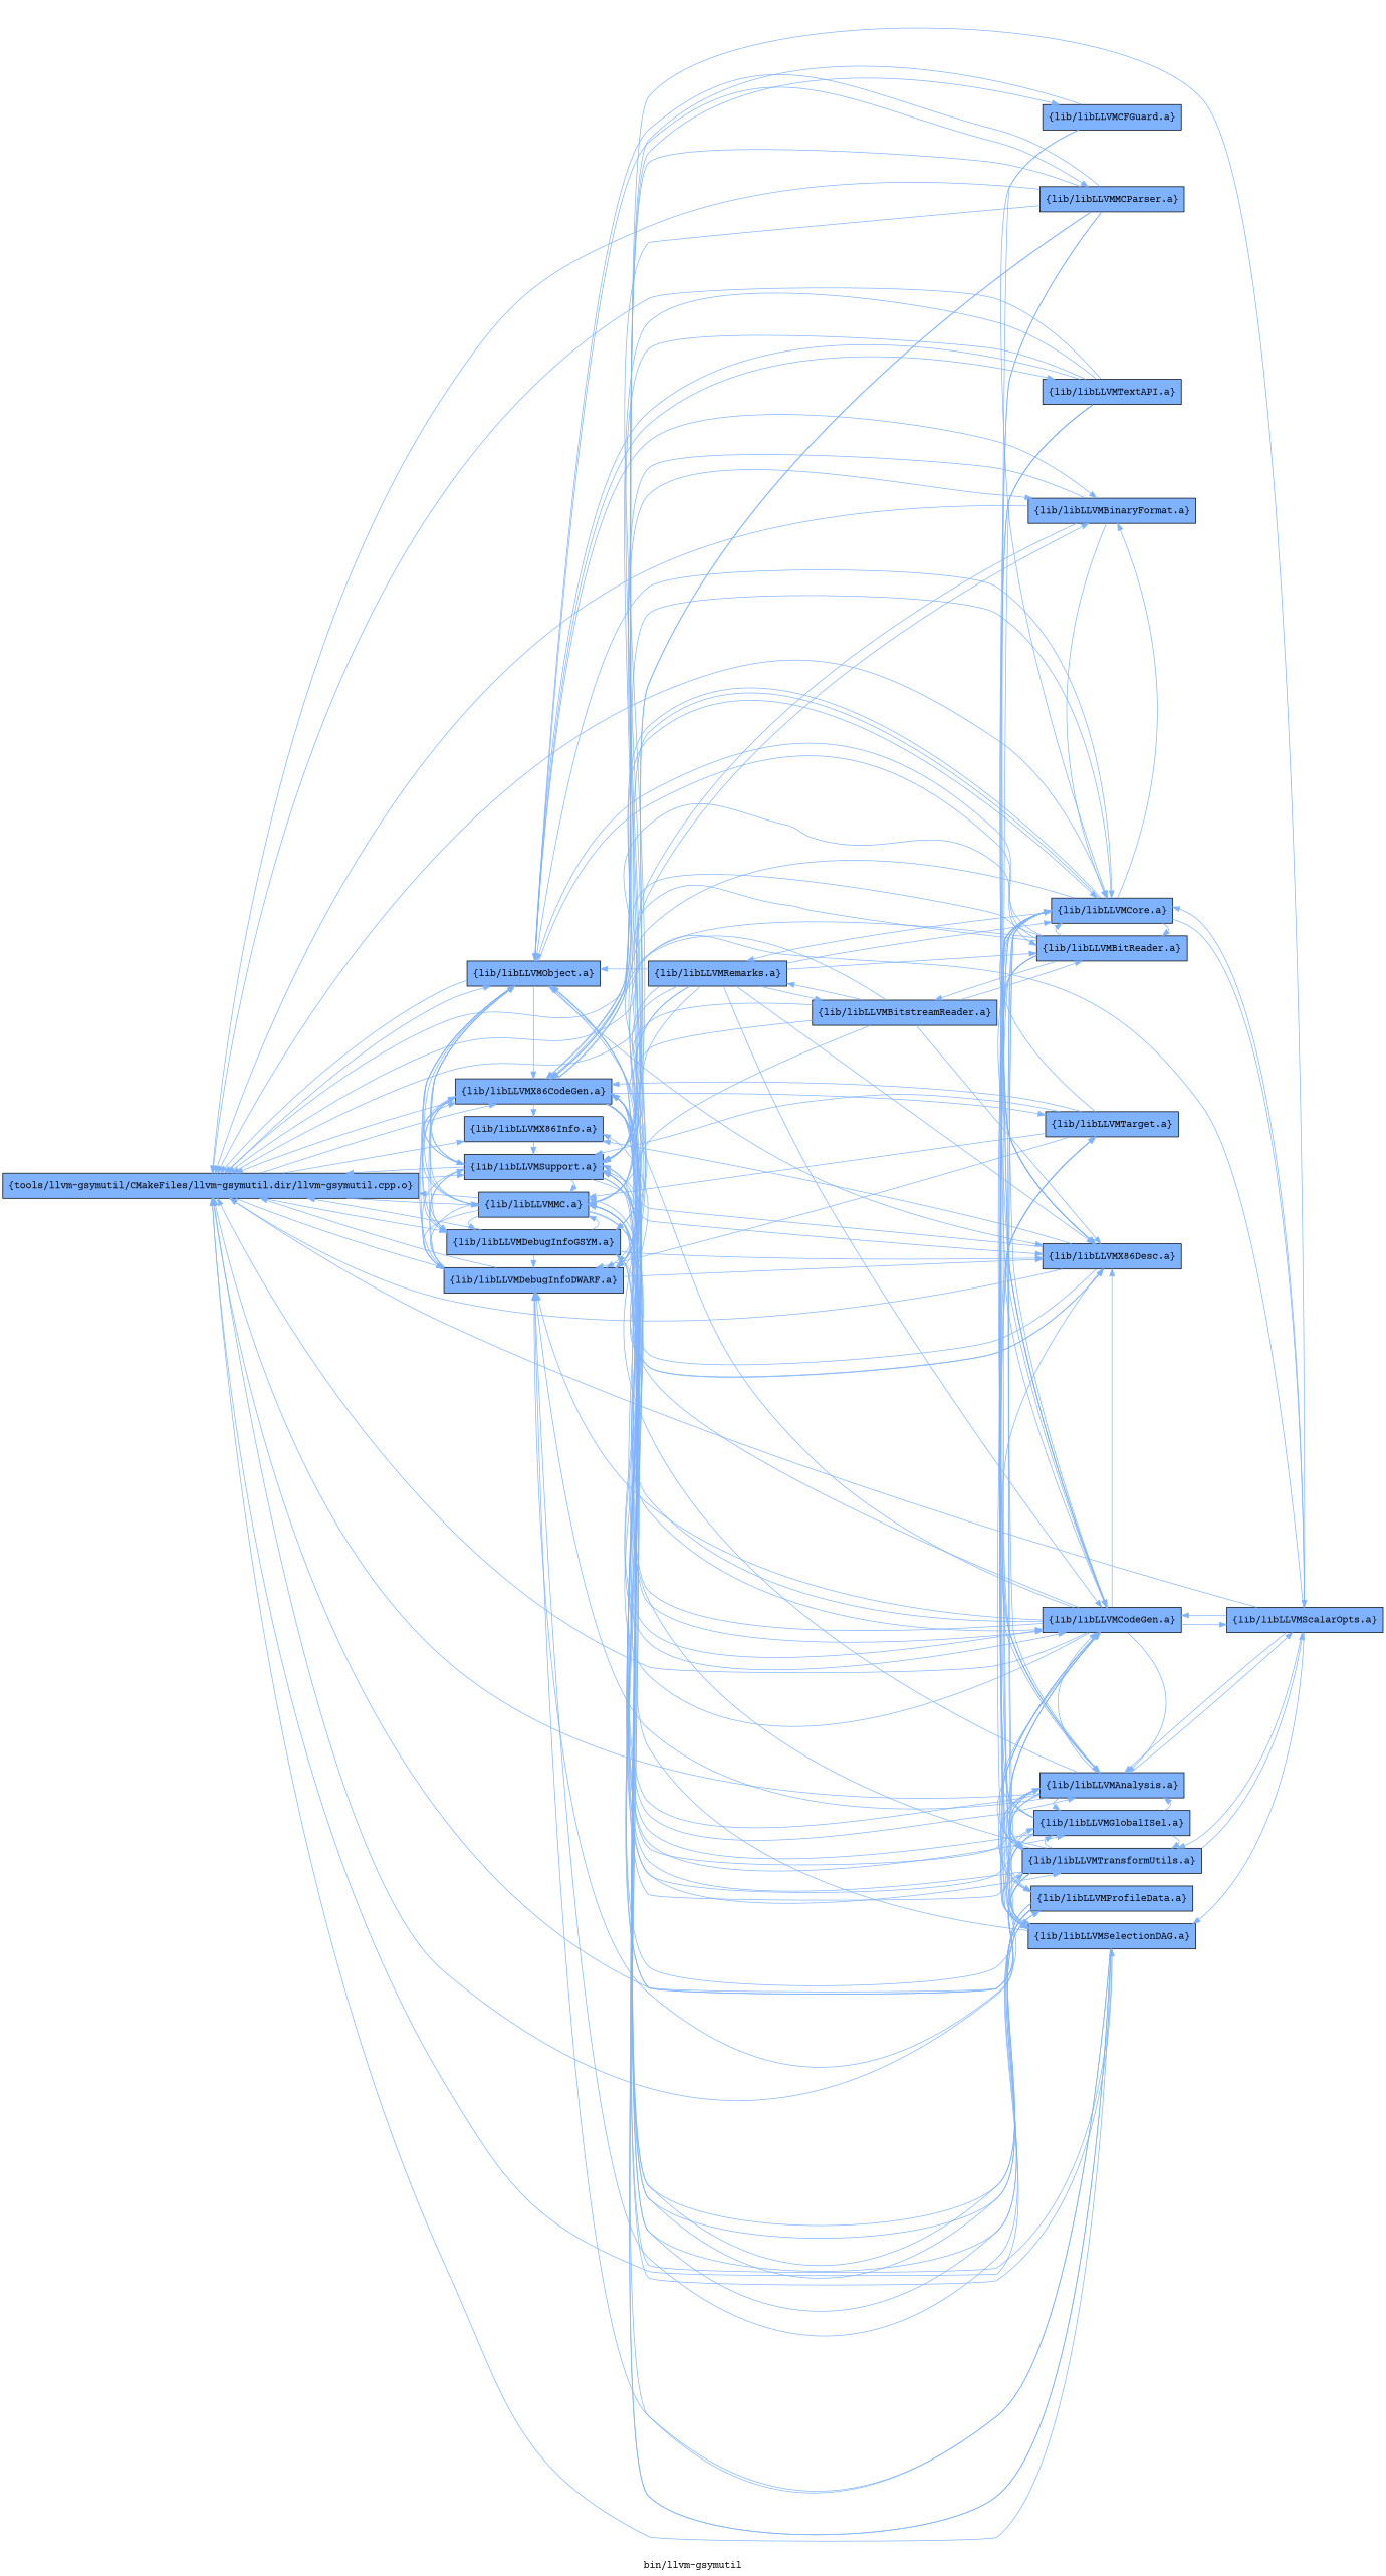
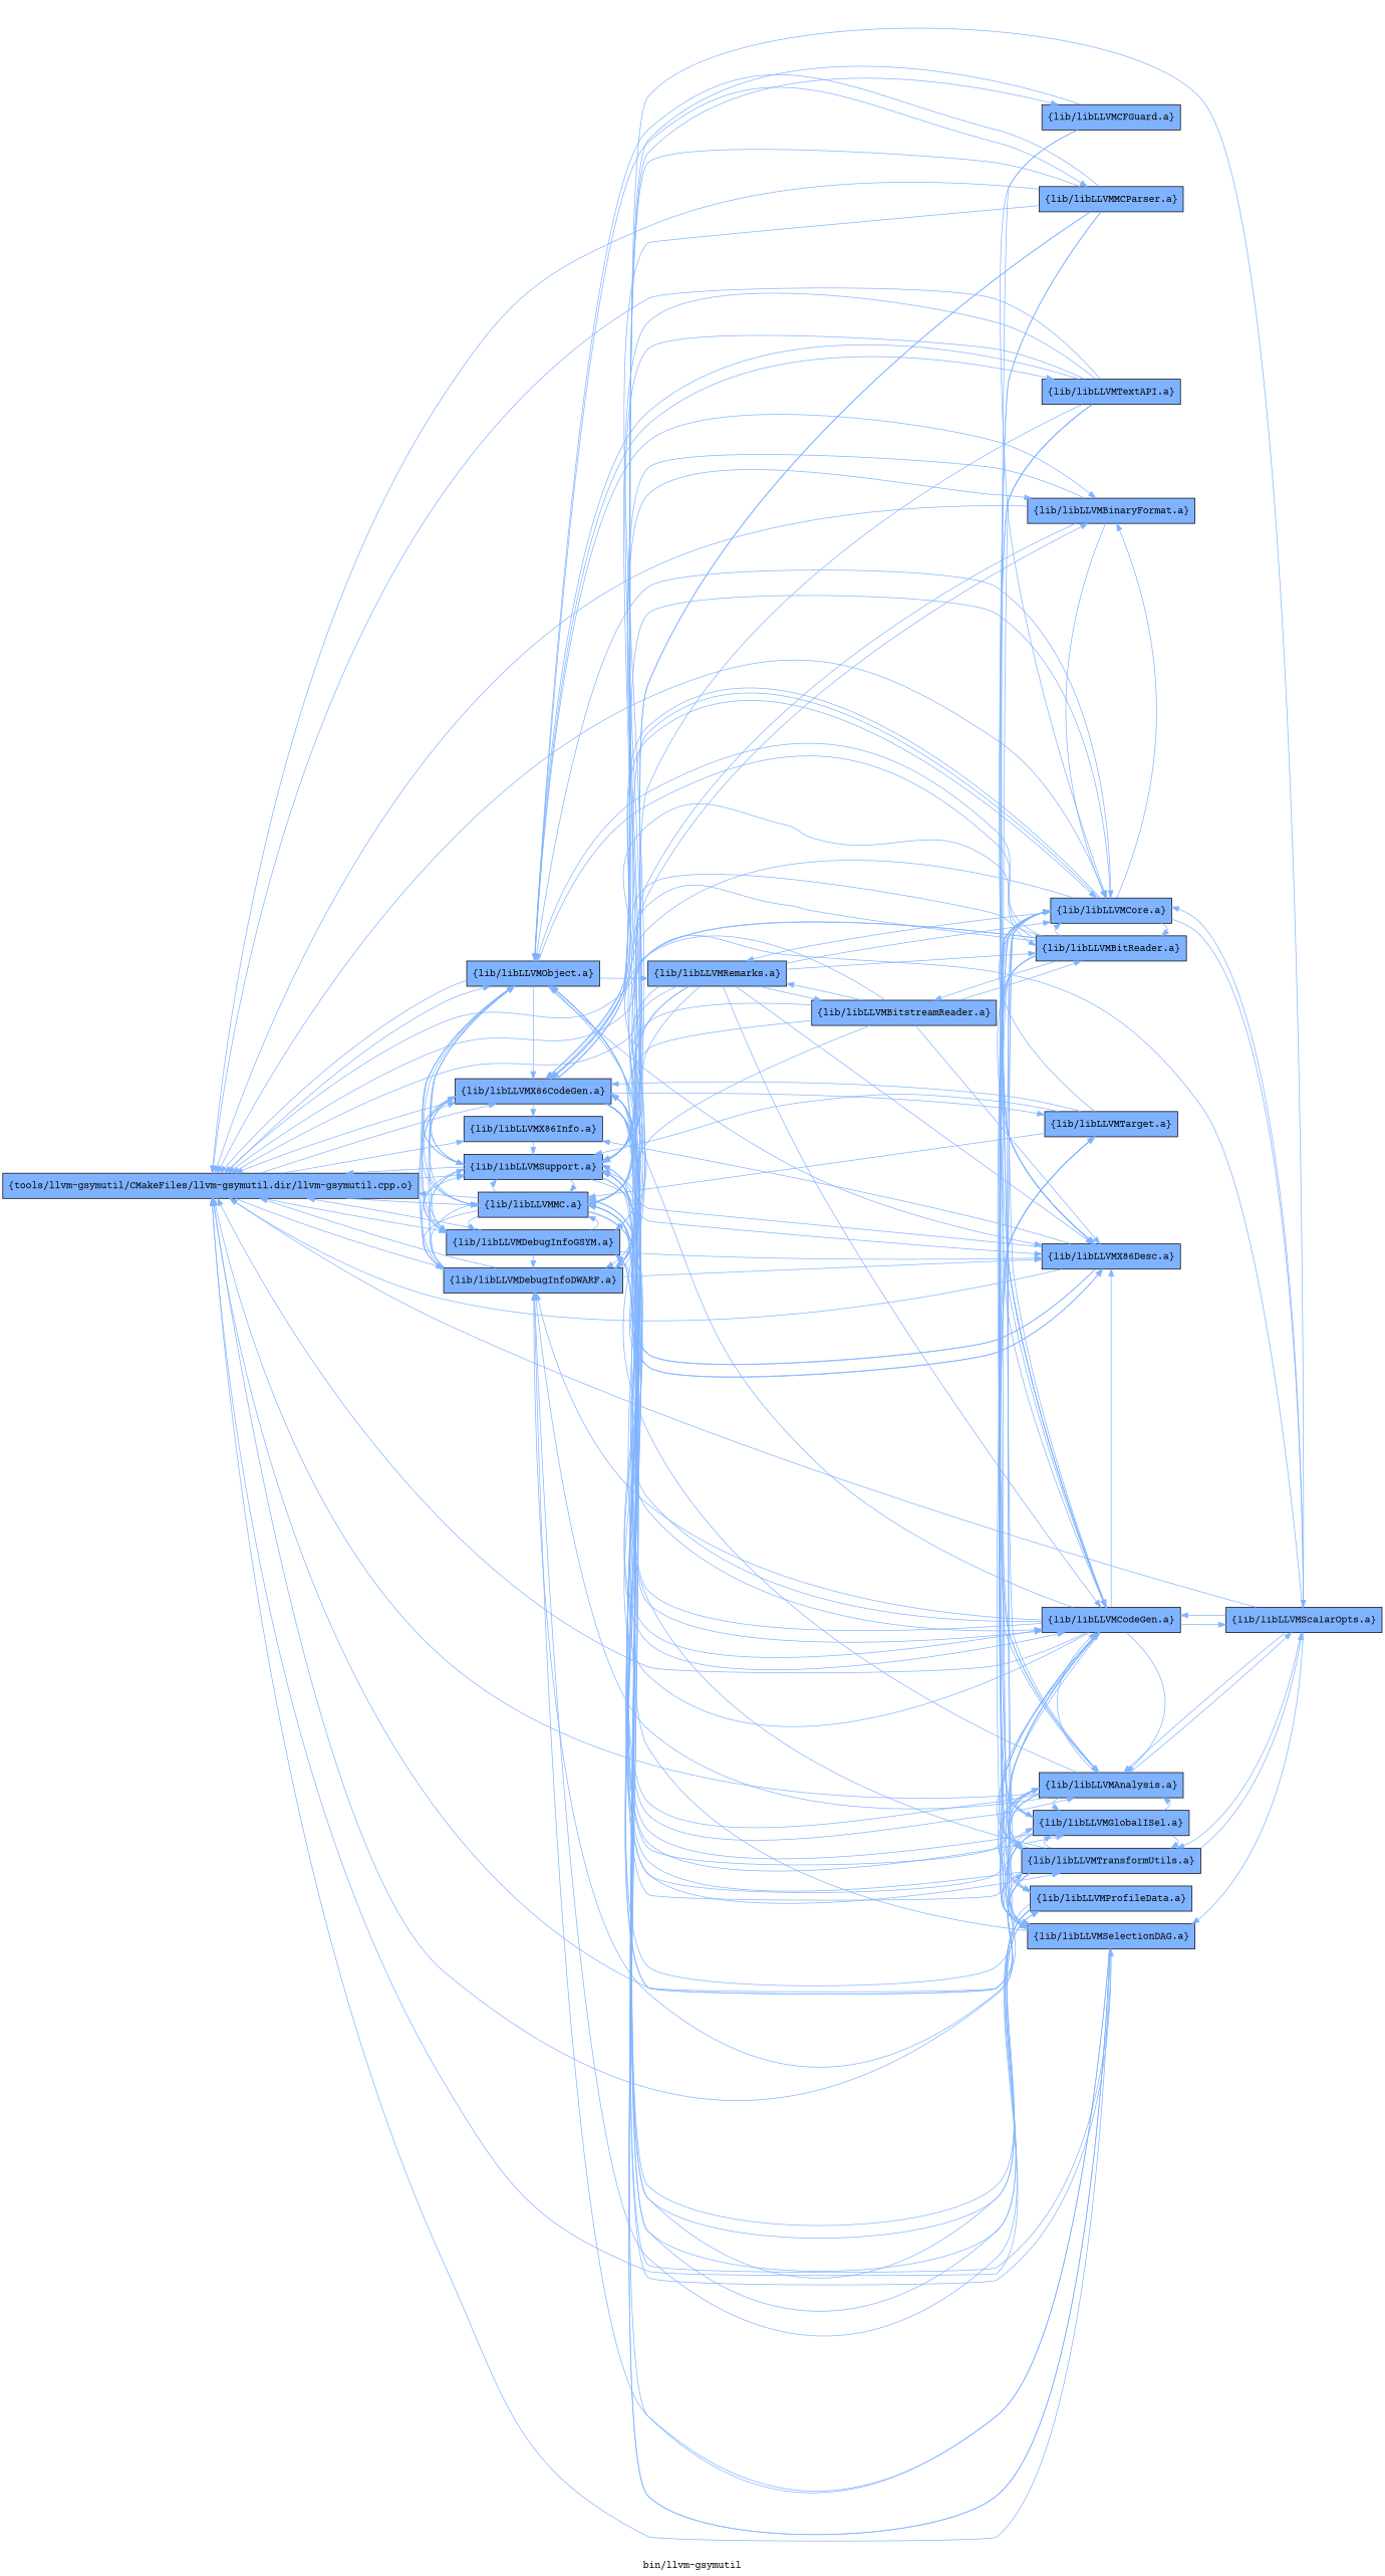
  digraph {
    fontname="Courier Prime"
    label="bin/llvm-gsymutil"
    rankdir=LR
    node [fillcolor="0.600000 0.5 1" fontname="Courier Prime" group=1 shape=box style=filled]
    edge [color="0.600000 0.5 1" fontname="Courier Prime"]
    n1 [label="{tools/llvm-gsymutil/CMakeFiles/llvm-gsymutil.dir/llvm-gsymutil.cpp.o}"]
    n2 [label="{lib/libLLVMX86CodeGen.a}"]
    n3 [label="{lib/libLLVMX86Info.a}"]
    n4 [label="{lib/libLLVMDebugInfoDWARF.a}"]
    n5 [label="{lib/libLLVMSupport.a}"]
    n6 [label="{lib/libLLVMDebugInfoGSYM.a}"]
    n7 [label="{lib/libLLVMMC.a}"]
    n8 [label="{lib/libLLVMObject.a}"]
    n9 [label="{lib/libLLVMCodeGen.a}"]
    n10 [label="{lib/libLLVMTarget.a}"]
    n11 [label="{lib/libLLVMGlobalISel.a}"]
    n12 [label="{lib/libLLVMSelectionDAG.a}"]
    n13 [label="{lib/libLLVMAnalysis.a}"]
    n14 [label="{lib/libLLVMCFGuard.a}"]
    n15 [label="{lib/libLLVMCore.a}"]
    n16 [label="{lib/libLLVMX86Desc.a}"]
    n17 [label="{lib/libLLVMProfileData.a}"]
    n18 [label="{lib/libLLVMTransformUtils.a}"]
    n19 [label="{lib/libLLVMBinaryFormat.a}"]
    n20 [label="{lib/libLLVMBitReader.a}"]
    n21 [label="{lib/libLLVMMCParser.a}"]
    n22 [label="{lib/libLLVMTextAPI.a}"]
    n23 [label="{lib/libLLVMScalarOpts.a}"]
    n24 [label="{lib/libLLVMRemarks.a}"]
    n25 [label="{lib/libLLVMBitstreamReader.a}"]
    subgraph sub_1 {
      rank=same
      n1
    }
    subgraph sub_2 {
      rank=same
      n2
      n3
      n4
      n5
      n6
      n7
      n8
    }
    subgraph sub_3 {
      rank=same
      n9
      n10
      n11
      n12
      n13
      n14
      n15
      n16
      n17
      n18
      n19
      n20
      n21
      n22
    }
    n1 -> n2
    n1 -> n3
    n1 -> n4
    n1 -> n5
    n1 -> n6
    n1 -> n7
    n1 -> n8
    n2 -> n1
    n2 -> n3
    n2 -> n5
    n2 -> n7
    n2 -> n9
    n2 -> n10
    n2 -> n11
    n2 -> n12
    n2 -> n13
    n2 -> n14
    n2 -> n15
    n2 -> n16
    n2 -> n17
    n2 -> n18
    n3 -> n5
    n4 -> n1
    n4 -> n2
    n4 -> n5
    n4 -> n7
    n4 -> n8
    n4 -> n16
    n4 -> n19
    n5 -> n1
    n5 -> n2
    n5 -> n4
    n5 -> n6
    n5 -> n7
    n5 -> n8
    n5 -> n9
    n5 -> n16
    n5 -> n17
    n6 -> n1
    n6 -> n2
    n6 -> n4
+   n6 -> n5
    n6 -> n7
    n6 -> n8
    n6 -> n16
    n7 -> n1
    n7 -> n2
    n7 -> n4
+   n7 -> n5
    n7 -> n6
    n7 -> n9
    n7 -> n16
    n7 -> n19
    n8 -> n1
    n8 -> n2
    n8 -> n4
    n8 -> n5
    n8 -> n6
    n8 -> n7
    n8 -> n15
    n8 -> n16
    n8 -> n19
    n8 -> n20
    n8 -> n21
    n8 -> n22
    n9 -> n1
    n9 -> n2
    n9 -> n4
    n9 -> n5
    n9 -> n6
    n9 -> n7
    n9 -> n8
    n9 -> n10
-   n9 -> n3
+   n9 -> n11
    n9 -> n12
    n9 -> n13
    n9 -> n15
    n9 -> n16
    n9 -> n17
    n9 -> n18
    n9 -> n23
    n10 -> n2
    n10 -> n5
    n10 -> n7
    n10 -> n13
    n10 -> n15
    n11 -> n1
    n11 -> n2
    n11 -> n5
    n11 -> n7
    n11 -> n9
    n11 -> n10
    n11 -> n12
    n11 -> n13
    n11 -> n15
    n11 -> n18
    n12 -> n1
    n12 -> n2
    n12 -> n4
    n12 -> n5
    n12 -> n6
    n12 -> n7
    n12 -> n8
    n12 -> n9
    n12 -> n10
    n12 -> n11
    n12 -> n13
    n12 -> n15
    n12 -> n18
    n13 -> n1
    n13 -> n2
    n13 -> n4
    n13 -> n5
    n13 -> n7
    n13 -> n8
    n13 -> n9
    n13 -> n11
    n13 -> n12
    n13 -> n15
    n13 -> n17
    n13 -> n18
    n13 -> n23
    n14 -> n2
    n14 -> n15
    n14 -> n18
    n15 -> n1
    n15 -> n2
    n15 -> n4
    n15 -> n5
    n15 -> n7
    n15 -> n9
    n15 -> n12
    n15 -> n13
    n15 -> n16
    n15 -> n18
    n15 -> n19
    n15 -> n20
    n15 -> n23
    n15 -> n24
    n16 -> n1
    n16 -> n2
    n16 -> n3
    n16 -> n5
-   n16 -> n13
+   n16 -> n7
    n17 -> n1
-   n17 -> n2
    n17 -> n4
    n17 -> n5
    n17 -> n6
    n17 -> n7
    n17 -> n9
    n17 -> n15
    n18 -> n1
    n18 -> n2
    n18 -> n4
    n18 -> n5
    n18 -> n7
    n18 -> n8
    n18 -> n9
    n18 -> n11
    n18 -> n12
    n18 -> n13
    n18 -> n15
    n18 -> n23
    n19 -> n1
    n19 -> n4
    n19 -> n5
    n19 -> n15
    n20 -> n1
    n20 -> n2
    n20 -> n4
    n20 -> n5
+   n20 -> n7
    n20 -> n8
    n20 -> n9
    n20 -> n12
    n20 -> n13
    n20 -> n15
    n20 -> n16
    n20 -> n25
    n21 -> n1
    n21 -> n2
    n21 -> n4
    n21 -> n5
    n21 -> n7
    n21 -> n8
    n21 -> n9
    n21 -> n16
    n22 -> n1
    n22 -> n2
-   n10 -> n4
+   n22 -> n4
    n22 -> n5
    n22 -> n8
    n22 -> n9
    n22 -> n16
    n22 -> n18
    n23 -> n1
    n23 -> n2
    n23 -> n5
    n23 -> n9
    n23 -> n12
    n23 -> n13
    n23 -> n15
    n23 -> n18
    n24 -> n1
    n24 -> n4
    n24 -> n5
    n24 -> n6
    n24 -> n7
-   n24 -> n8
+   n8 -> n24
    n24 -> n9
    n24 -> n15
    n24 -> n16
    n24 -> n20
    n24 -> n25
    n25 -> n1
    n25 -> n4
    n25 -> n5
    n25 -> n6
    n25 -> n16
    n25 -> n20
    n25 -> n24
  }
